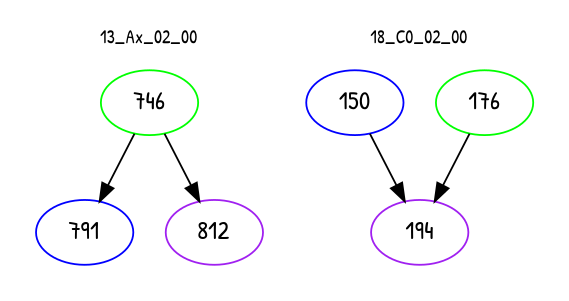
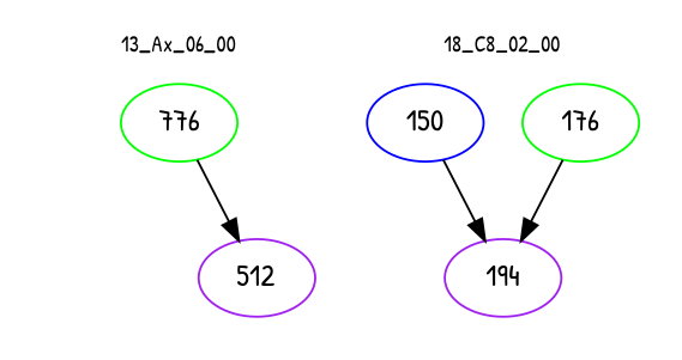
  digraph {
    fontname="Patrick Hand"
    node [color=green fontname="Patrick Hand"]
    edge [color=black fontname="Patrick Hand"]
-   n1 [label=746]
-   n2 [color=blue label=791]
-   n3 [color=purple label=812]
+   n1 [label=776]
+   n3 [color=purple label=512]
    n4 [label=176]
    n5 [color=blue label=150]
    n6 [color=purple label=194]
    subgraph cluster_1 {
      color=white
      fontsize=10
-     label="13_Ax_02_00"
+     label="13_Ax_06_00"
      n1
-     n2
      n3
    }
    subgraph cluster_2 {
      color=white
      fontsize=10
-     label="18_C0_02_00"
+     label="18_C8_02_00"
      n4
      n5
      n6
    }
-   n1 -> n2
    n1 -> n3
    n4 -> n6
    n5 -> n6
  }
